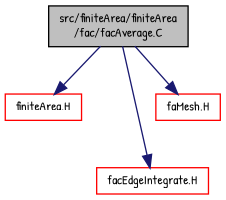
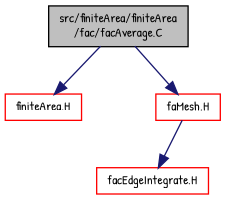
  digraph {
    fontname="Patrick Hand"
    node [color=red fontname="Patrick Hand" fontsize=10 shape=record]
    edge [color=midnightblue fontname="Patrick Hand" fontsize=10 labelfontname=Helvetica labelfontsize=10 style=solid]
    n1 [color=black fillcolor=grey75 fontcolor=black height=0.2 label="src/finiteArea/finiteArea\l/fac/facAverage.C" style=filled width=0.4]
    n2 [height=0.2 label="finiteArea.H" width=0.4]
    n3 [height=0.2 label="facEdgeIntegrate.H" width=0.4]
    n4 [height=0.2 label="faMesh.H" width=0.4]
    n1 -> n2
-   n1 -> n3
+   n4 -> n3
    n1 -> n4
  }
